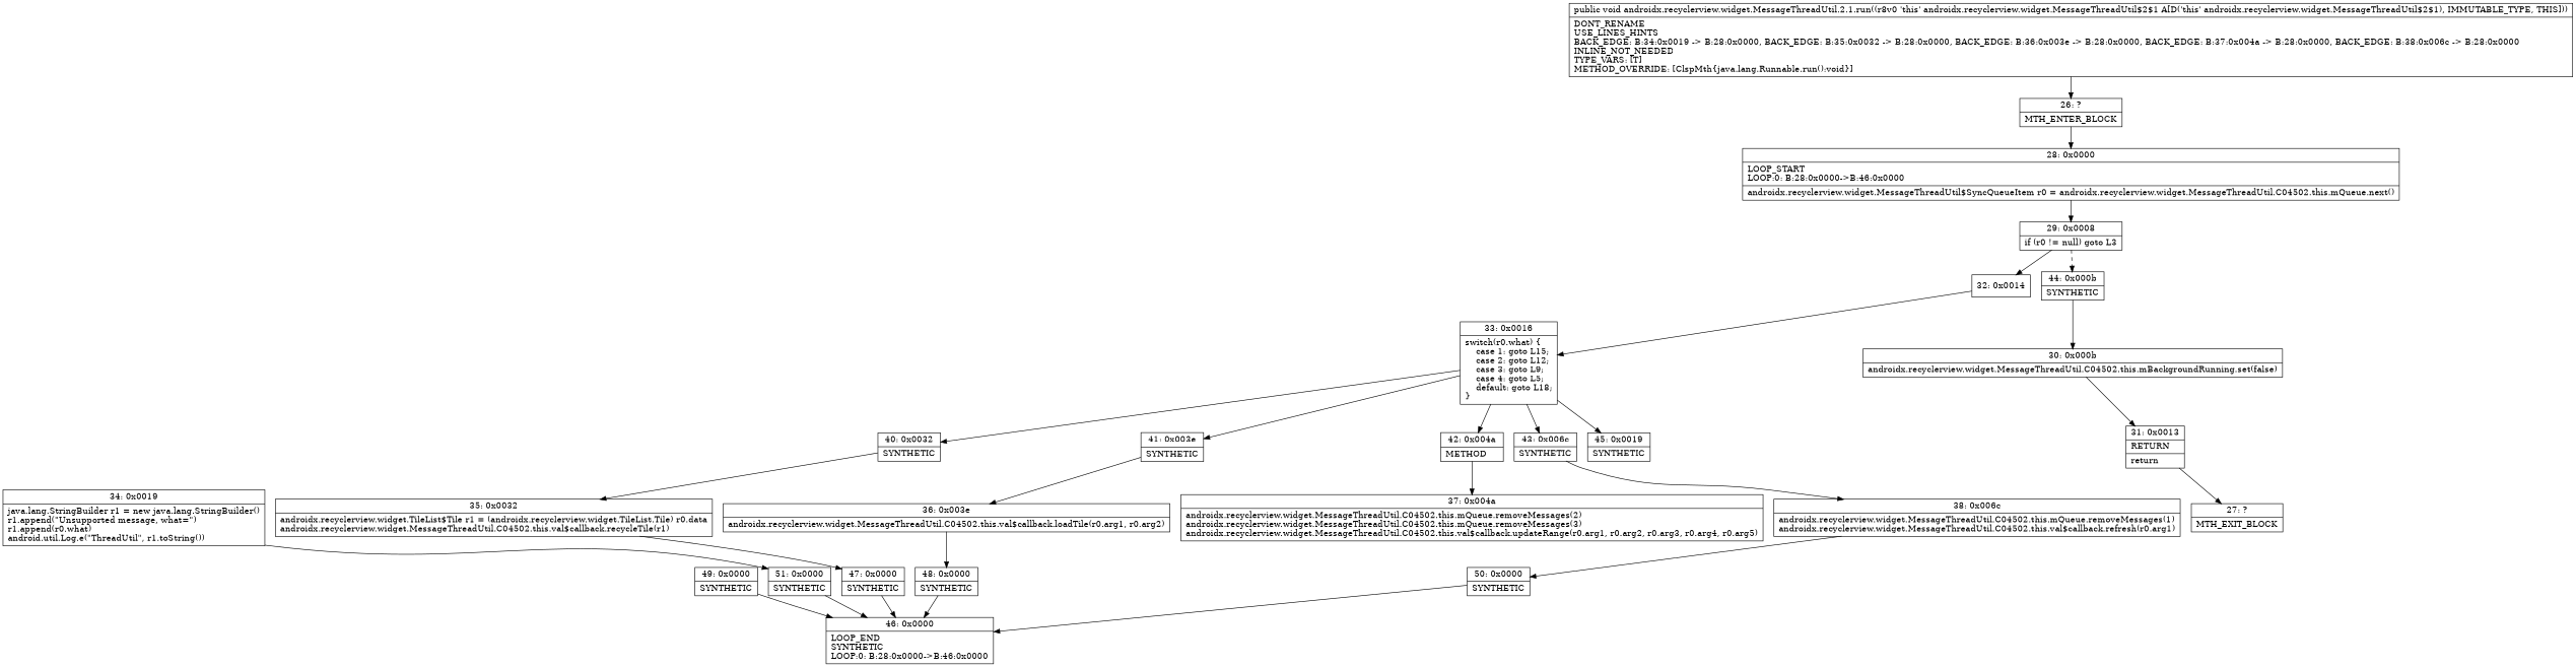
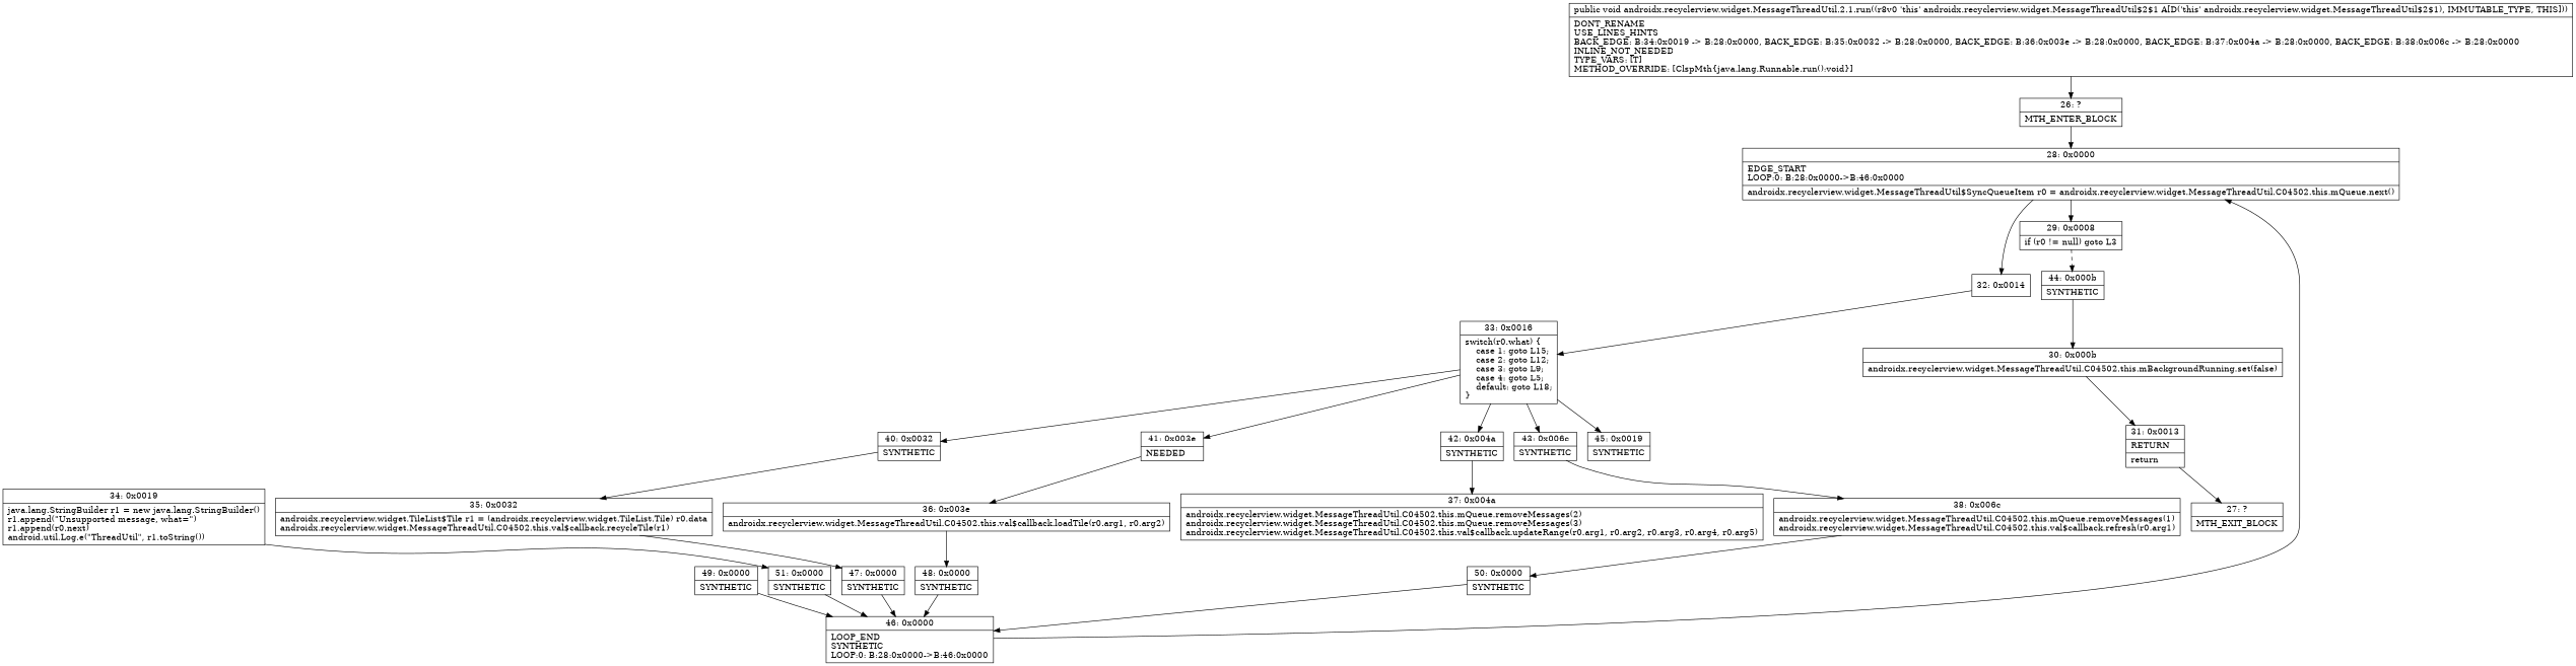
  digraph {
    node [shape=record]
    n1 [label="{26\:\ ?|MTH_ENTER_BLOCK\l}"]
-   n2 [label="{28\:\ 0x0000|LOOP_START\lLOOP:0: B:28:0x0000\-\>B:46:0x0000\l|androidx.recyclerview.widget.MessageThreadUtil$SyncQueueItem r0 = androidx.recyclerview.widget.MessageThreadUtil.C04502.this.mQueue.next()\l}"]
+   n2 [label="{28\:\ 0x0000|EDGE_START\lLOOP:0: B:28:0x0000\-\>B:46:0x0000\l|androidx.recyclerview.widget.MessageThreadUtil$SyncQueueItem r0 = androidx.recyclerview.widget.MessageThreadUtil.C04502.this.mQueue.next()\l}"]
    n3 [label="{29\:\ 0x0008|if (r0 != null) goto L3\l}"]
    n4 [label="{32\:\ 0x0014}"]
    n5 [label="{44\:\ 0x000b|SYNTHETIC\l}"]
    n6 [label="{33\:\ 0x0016|switch(r0.what) \{\l    case 1: goto L15;\l    case 2: goto L12;\l    case 3: goto L9;\l    case 4: goto L5;\l    default: goto L18;\l\}\l}"]
    n7 [label="{30\:\ 0x000b|androidx.recyclerview.widget.MessageThreadUtil.C04502.this.mBackgroundRunning.set(false)\l}"]
    n8 [label="{40\:\ 0x0032|SYNTHETIC\l}"]
-   n9 [label="{41\:\ 0x003e|SYNTHETIC\l}"]
-   n10 [label="{42\:\ 0x004a|METHOD\l}"]
+   n9 [label="{41\:\ 0x003e|NEEDED\l}"]
+   n10 [label="{42\:\ 0x004a|SYNTHETIC\l}"]
    n11 [label="{43\:\ 0x006c|SYNTHETIC\l}"]
    n12 [label="{45\:\ 0x0019|SYNTHETIC\l}"]
    n13 [label="{35\:\ 0x0032|androidx.recyclerview.widget.TileList$Tile r1 = (androidx.recyclerview.widget.TileList.Tile) r0.data\landroidx.recyclerview.widget.MessageThreadUtil.C04502.this.val$callback.recycleTile(r1)\l}"]
    n14 [label="{36\:\ 0x003e|androidx.recyclerview.widget.MessageThreadUtil.C04502.this.val$callback.loadTile(r0.arg1, r0.arg2)\l}"]
    n15 [label="{37\:\ 0x004a|androidx.recyclerview.widget.MessageThreadUtil.C04502.this.mQueue.removeMessages(2)\landroidx.recyclerview.widget.MessageThreadUtil.C04502.this.mQueue.removeMessages(3)\landroidx.recyclerview.widget.MessageThreadUtil.C04502.this.val$callback.updateRange(r0.arg1, r0.arg2, r0.arg3, r0.arg4, r0.arg5)\l}"]
    n16 [label="{38\:\ 0x006c|androidx.recyclerview.widget.MessageThreadUtil.C04502.this.mQueue.removeMessages(1)\landroidx.recyclerview.widget.MessageThreadUtil.C04502.this.val$callback.refresh(r0.arg1)\l}"]
    n17 [label="{47\:\ 0x0000|SYNTHETIC\l}"]
    n18 [label="{46\:\ 0x0000|LOOP_END\lSYNTHETIC\lLOOP:0: B:28:0x0000\-\>B:46:0x0000\l}"]
    n19 [label="{48\:\ 0x0000|SYNTHETIC\l}"]
    n20 [label="{49\:\ 0x0000|SYNTHETIC\l}"]
    n21 [label="{50\:\ 0x0000|SYNTHETIC\l}"]
-   n22 [label="{34\:\ 0x0019|java.lang.StringBuilder r1 = new java.lang.StringBuilder()\lr1.append(\"Unsupported message, what=\")\lr1.append(r0.what)\landroid.util.Log.e(\"ThreadUtil\", r1.toString())\l}"]
+   n22 [label="{34\:\ 0x0019|java.lang.StringBuilder r1 = new java.lang.StringBuilder()\lr1.append(\"Unsupported message, what=\")\lr1.append(r0.next)\landroid.util.Log.e(\"ThreadUtil\", r1.toString())\l}"]
    n23 [label="{51\:\ 0x0000|SYNTHETIC\l}"]
    n24 [label="{31\:\ 0x0013|RETURN\l|return\l}"]
    n25 [label="{27\:\ ?|MTH_EXIT_BLOCK\l}"]
    n26 [label="{public void androidx.recyclerview.widget.MessageThreadUtil.2.1.run((r8v0 'this' androidx.recyclerview.widget.MessageThreadUtil$2$1 A[D('this' androidx.recyclerview.widget.MessageThreadUtil$2$1), IMMUTABLE_TYPE, THIS]))  | DONT_RENAME\lUSE_LINES_HINTS\lBACK_EDGE: B:34:0x0019 \-\> B:28:0x0000, BACK_EDGE: B:35:0x0032 \-\> B:28:0x0000, BACK_EDGE: B:36:0x003e \-\> B:28:0x0000, BACK_EDGE: B:37:0x004a \-\> B:28:0x0000, BACK_EDGE: B:38:0x006c \-\> B:28:0x0000\lINLINE_NOT_NEEDED\lTYPE_VARS: [T]\lMETHOD_OVERRIDE: [ClspMth\{java.lang.Runnable.run():void\}]\l}"]
    n1 -> n2
    n2 -> n3
-   n3 -> n4
+   n2 -> n4
    n3 -> n5 [style=dashed]
    n4 -> n6
    n5 -> n7
    n6 -> n8
    n6 -> n9
    n6 -> n10
    n6 -> n11
    n6 -> n12
    n7 -> n24
    n8 -> n13
    n9 -> n14
    n10 -> n15
    n11 -> n16
    n13 -> n17
    n14 -> n19
    n16 -> n21
    n17 -> n18
+   n18 -> n2
    n19 -> n18
    n20 -> n18
    n21 -> n18
    n22 -> n23
    n23 -> n18
    n24 -> n25
    n26 -> n1
  }
